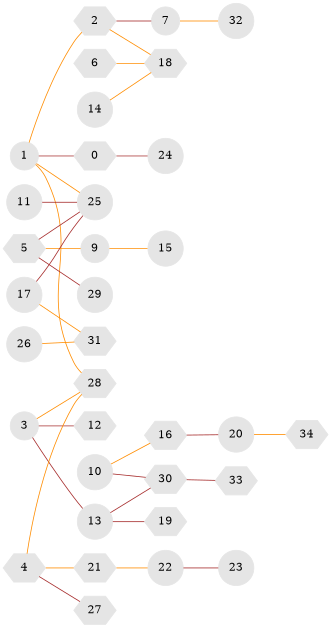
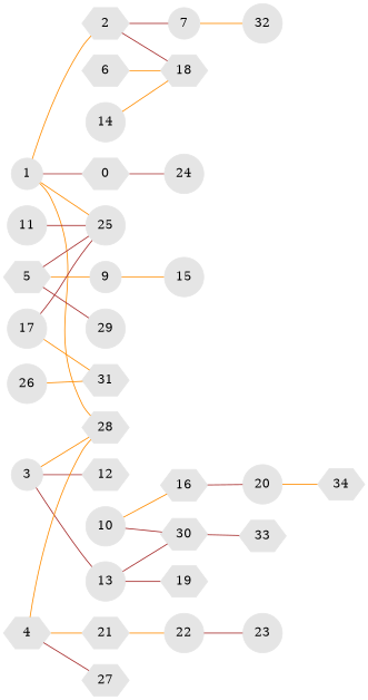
  graph {
    rankdir=LR
    node [color=gray90 shape=circle style=filled]
    edge [color=brown weight=1.0]
    2 [shape=hexagon]
    1
    n3 [label=0 shape=hexagon]
    25
    28 [shape=hexagon]
    7
    18 [shape=hexagon]
    24
    32
    3
    12 [shape=hexagon]
    13
    30 [shape=hexagon]
    19 [shape=hexagon]
    4 [shape=hexagon]
    21 [shape=hexagon]
    27 [shape=hexagon]
    22
    5 [shape=hexagon]
    9
    29
    15
    6 [shape=hexagon]
    16 [shape=hexagon]
    10
    20
    33 [shape=hexagon]
    11
    14
    34 [shape=hexagon]
    17
    31 [shape=hexagon]
    23
    26
    2 -- 7
-   2 -- 18 [color=darkorange]
+   2 -- 18
    1 -- 2 [color=darkorange]
    1 -- n3
    1 -- 25 [color=darkorange]
    1 -- 28 [color=darkorange]
    n3 -- 24
    7 -- 32 [color=darkorange]
    3 -- 28 [color=darkorange]
    3 -- 12
    3 -- 13
    13 -- 30
    13 -- 19
    30 -- 33
    4 -- 28 [color=darkorange]
    4 -- 21 [color=darkorange]
    4 -- 27
    21 -- 22 [color=darkorange]
    22 -- 23
    5 -- 25
    5 -- 9 [color=darkorange]
    5 -- 29
    9 -- 15 [color=darkorange]
    6 -- 18 [color=darkorange]
    16 -- 20
    10 -- 30
    10 -- 16 [color=darkorange]
    20 -- 34 [color=darkorange]
    11 -- 25
    14 -- 18 [color=darkorange]
    17 -- 25
    17 -- 31 [color=darkorange]
    26 -- 31 [color=darkorange]
  }
